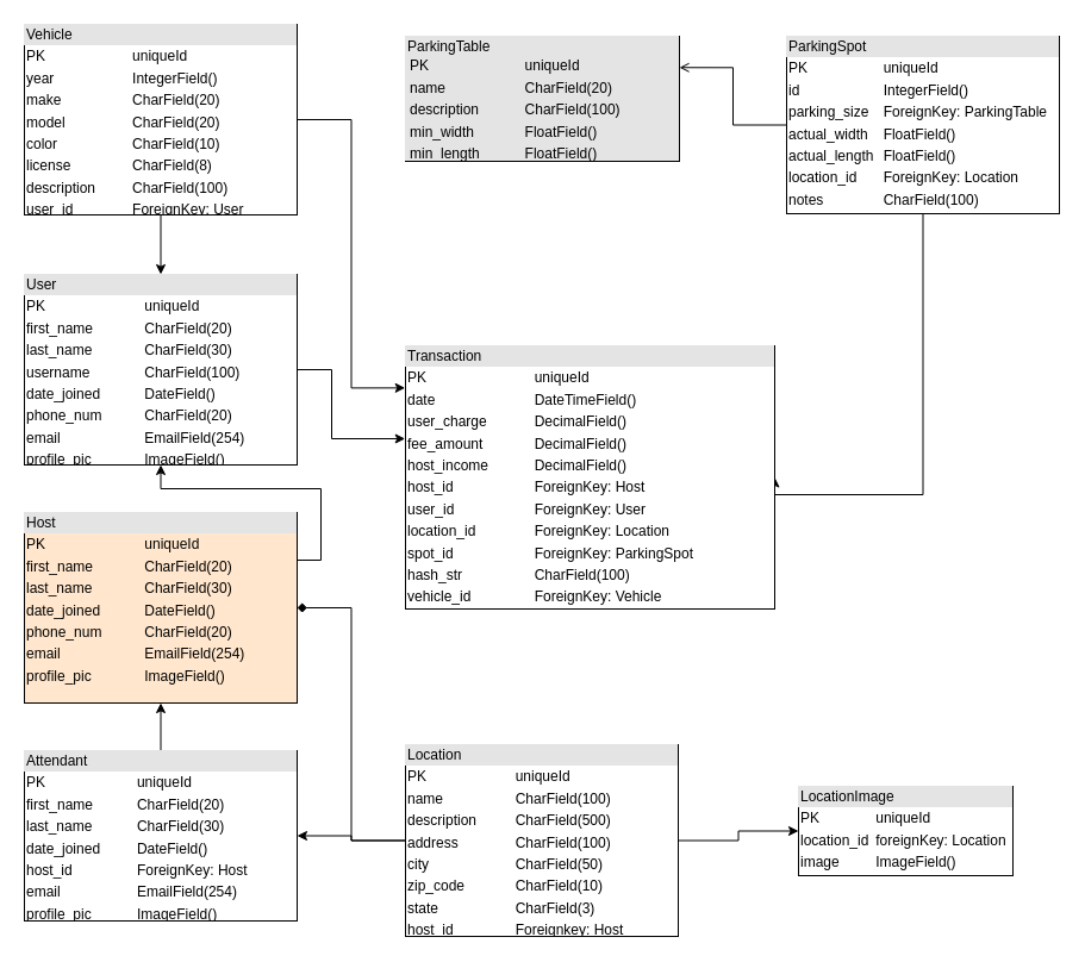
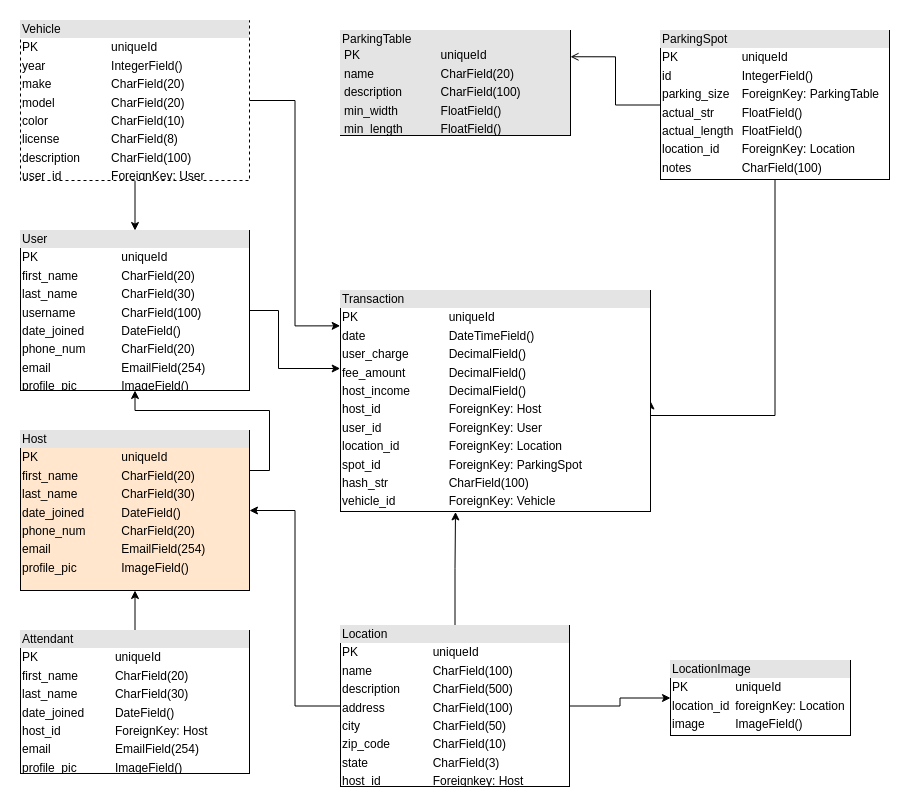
  <mxCell id="0" />
  <mxCell id="1" parent="0" />
  <mxCell id="2" value="&lt;div style=&quot;box-sizing: border-box ; width: 100% ; background: #e4e4e4 ; padding: 2px&quot;&gt;ParkingTable&lt;table cellpadding=&quot;2&quot; cellspacing=&quot;0&quot; style=&quot;font-size: 1em ; width: 100%&quot;&gt;&lt;tbody&gt;&lt;tr&gt;&lt;td&gt;PK&lt;/td&gt;&lt;td&gt;uniqueId&lt;/td&gt;&lt;/tr&gt;&lt;tr&gt;&lt;td&gt;name&lt;/td&gt;&lt;td&gt;CharField(20)&lt;/td&gt;&lt;/tr&gt;&lt;tr&gt;&lt;td&gt;description&lt;br&gt;&lt;/td&gt;&lt;td&gt;CharField(100)&lt;/td&gt;&lt;/tr&gt;&lt;tr&gt;&lt;td&gt;min_width&lt;/td&gt;&lt;td&gt;FloatField()&lt;/td&gt;&lt;/tr&gt;&lt;tr&gt;&lt;td&gt;min_length&lt;/td&gt;&lt;td&gt;FloatField()&lt;/td&gt;&lt;/tr&gt;&lt;/tbody&gt;&lt;/table&gt;&lt;/div&gt;" style="verticalAlign=top;align=left;overflow=fill;html=1;" vertex="1" parent="1"><mxGeometry x="340" y="30" width="230" height="105" as="geometry" /></mxCell>
  <mxCell id="3" value="&lt;div style=&quot;box-sizing: border-box ; width: 100% ; background: #e4e4e4 ; padding: 2px&quot;&gt;LocationImage&lt;/div&gt;&lt;table style=&quot;width: 100% ; font-size: 1em&quot; cellpadding=&quot;2&quot; cellspacing=&quot;0&quot;&gt;&lt;tbody&gt;&lt;tr&gt;&lt;td&gt;PK&lt;/td&gt;&lt;td&gt;uniqueId&lt;/td&gt;&lt;/tr&gt;&lt;tr&gt;&lt;td&gt;location_id&lt;/td&gt;&lt;td&gt;foreignKey: Location&lt;/td&gt;&lt;/tr&gt;&lt;tr&gt;&lt;td&gt;image&lt;/td&gt;&lt;td&gt;ImageField()&lt;/td&gt;&lt;/tr&gt;&lt;/tbody&gt;&lt;/table&gt;" style="verticalAlign=top;align=left;overflow=fill;html=1;" vertex="1" parent="1"><mxGeometry x="670" y="660" width="180" height="75" as="geometry" /></mxCell>
  <mxCell id="4" style="edgeStyle=orthogonalEdgeStyle;rounded=0;orthogonalLoop=1;jettySize=auto;html=1;entryX=-0.001;entryY=0.353;entryDx=0;entryDy=0;entryPerimeter=0;" edge="1" parent="1" source="5" target="20"><mxGeometry relative="1" as="geometry"><Array as="points"><mxPoint x="278" y="310" /><mxPoint x="278" y="368" /></Array></mxGeometry></mxCell>
  <mxCell id="5" value="&lt;div style=&quot;box-sizing: border-box ; width: 100% ; background: #e4e4e4 ; padding: 2px&quot;&gt;User&lt;/div&gt;&lt;table style=&quot;width: 100% ; font-size: 1em&quot; cellpadding=&quot;2&quot; cellspacing=&quot;0&quot;&gt;&lt;tbody&gt;&lt;tr&gt;&lt;td&gt;PK&lt;/td&gt;&lt;td&gt;uniqueId&lt;/td&gt;&lt;/tr&gt;&lt;tr&gt;&lt;td&gt;first_name&lt;/td&gt;&lt;td&gt;CharField(20)&lt;/td&gt;&lt;/tr&gt;&lt;tr&gt;&lt;td&gt;last_name&lt;/td&gt;&lt;td&gt;CharField(30)&lt;/td&gt;&lt;/tr&gt;&lt;tr&gt;&lt;td&gt;username&lt;/td&gt;&lt;td&gt;CharField(100)&lt;/td&gt;&lt;/tr&gt;&lt;tr&gt;&lt;td&gt;date_joined&lt;/td&gt;&lt;td&gt;DateField()&lt;/td&gt;&lt;/tr&gt;&lt;tr&gt;&lt;td&gt;phone_num&lt;/td&gt;&lt;td&gt;CharField(20)&lt;/td&gt;&lt;/tr&gt;&lt;tr&gt;&lt;td&gt;email&lt;/td&gt;&lt;td&gt;EmailField(254)&lt;/td&gt;&lt;/tr&gt;&lt;tr&gt;&lt;td&gt;profile_pic&lt;/td&gt;&lt;td&gt;ImageField()&lt;br&gt;&lt;/td&gt;&lt;/tr&gt;&lt;/tbody&gt;&lt;/table&gt;" style="verticalAlign=top;align=left;overflow=fill;html=1;" vertex="1" parent="1"><mxGeometry x="20" y="230" width="229" height="160" as="geometry" /></mxCell>
  <mxCell id="6" style="edgeStyle=orthogonalEdgeStyle;rounded=0;orthogonalLoop=1;jettySize=auto;html=1;exitX=1;exitY=0.25;exitDx=0;exitDy=0;" edge="1" parent="1" source="7" target="5"><mxGeometry relative="1" as="geometry" /></mxCell>
  <mxCell id="7" value="&lt;div style=&quot;box-sizing: border-box ; width: 100% ; background: #e4e4e4 ; padding: 2px&quot;&gt;Host&lt;/div&gt;&lt;table style=&quot;width: 100% ; font-size: 1em&quot; cellpadding=&quot;2&quot; cellspacing=&quot;0&quot;&gt;&lt;tbody&gt;&lt;tr&gt;&lt;td&gt;PK&lt;/td&gt;&lt;td&gt;uniqueId&lt;/td&gt;&lt;/tr&gt;&lt;tr&gt;&lt;td&gt;first_name&lt;/td&gt;&lt;td&gt;CharField(20)&lt;/td&gt;&lt;/tr&gt;&lt;tr&gt;&lt;td&gt;last_name&lt;/td&gt;&lt;td&gt;CharField(30)&lt;/td&gt;&lt;/tr&gt;&lt;tr&gt;&lt;td&gt;date_joined&lt;/td&gt;&lt;td&gt;DateField()&lt;/td&gt;&lt;/tr&gt;&lt;tr&gt;&lt;td&gt;phone_num&lt;/td&gt;&lt;td&gt;CharField(20)&lt;/td&gt;&lt;/tr&gt;&lt;tr&gt;&lt;td&gt;email&lt;/td&gt;&lt;td&gt;EmailField(254)&lt;/td&gt;&lt;/tr&gt;&lt;tr&gt;&lt;td&gt;profile_pic&lt;/td&gt;&lt;td&gt;ImageField()&lt;/td&gt;&lt;/tr&gt;&lt;/tbody&gt;&lt;/table&gt;" style="verticalAlign=top;align=left;overflow=fill;html=1;fillColor=#ffe6cc;" vertex="1" parent="1"><mxGeometry x="20" y="430" width="229" height="160" as="geometry" /></mxCell>
  <mxCell id="8" style="edgeStyle=orthogonalEdgeStyle;rounded=0;orthogonalLoop=1;jettySize=auto;html=1;entryX=0.5;entryY=1;entryDx=0;entryDy=0;" edge="1" parent="1" source="9" target="7"><mxGeometry relative="1" as="geometry" /></mxCell>
  <mxCell id="9" value="&lt;div style=&quot;box-sizing: border-box ; width: 100% ; background: #e4e4e4 ; padding: 2px&quot;&gt;Attendant&lt;/div&gt;&lt;table style=&quot;width: 100% ; font-size: 1em&quot; cellpadding=&quot;2&quot; cellspacing=&quot;0&quot;&gt;&lt;tbody&gt;&lt;tr&gt;&lt;td&gt;PK&lt;/td&gt;&lt;td&gt;uniqueId&lt;/td&gt;&lt;/tr&gt;&lt;tr&gt;&lt;td&gt;first_name&lt;/td&gt;&lt;td&gt;CharField(20)&lt;/td&gt;&lt;/tr&gt;&lt;tr&gt;&lt;td&gt;last_name&lt;/td&gt;&lt;td&gt;CharField(30)&lt;/td&gt;&lt;/tr&gt;&lt;tr&gt;&lt;td&gt;date_joined&lt;/td&gt;&lt;td&gt;DateField()&lt;/td&gt;&lt;/tr&gt;&lt;tr&gt;&lt;td&gt;host_id&lt;/td&gt;&lt;td&gt;ForeignKey: Host&lt;/td&gt;&lt;/tr&gt;&lt;tr&gt;&lt;td&gt;email&lt;/td&gt;&lt;td&gt;EmailField(254)&lt;/td&gt;&lt;/tr&gt;&lt;tr&gt;&lt;td&gt;profile_pic&lt;/td&gt;&lt;td&gt;ImageField()&lt;br&gt;&lt;/td&gt;&lt;/tr&gt;&lt;/tbody&gt;&lt;/table&gt;" style="verticalAlign=top;align=left;overflow=fill;html=1;" vertex="1" parent="1"><mxGeometry x="20" y="630" width="229" height="143" as="geometry" /></mxCell>
  <mxCell id="10" style="edgeStyle=orthogonalEdgeStyle;rounded=0;orthogonalLoop=1;jettySize=auto;html=1;entryX=0.5;entryY=0;entryDx=0;entryDy=0;" edge="1" parent="1" source="12" target="5"><mxGeometry relative="1" as="geometry" /></mxCell>
  <mxCell id="11" style="edgeStyle=orthogonalEdgeStyle;rounded=0;orthogonalLoop=1;jettySize=auto;html=1;entryX=-0.001;entryY=0.16;entryDx=0;entryDy=0;entryPerimeter=0;" edge="1" parent="1" source="12" target="20"><mxGeometry relative="1" as="geometry" /></mxCell>
- <mxCell id="12" value="&lt;div style=&quot;box-sizing: border-box ; width: 100% ; background: #e4e4e4 ; padding: 2px&quot;&gt;Vehicle&lt;/div&gt;&lt;table style=&quot;width: 100% ; font-size: 1em&quot; cellpadding=&quot;2&quot; cellspacing=&quot;0&quot;&gt;&lt;tbody&gt;&lt;tr&gt;&lt;td&gt;PK&lt;/td&gt;&lt;td&gt;uniqueId&lt;/td&gt;&lt;/tr&gt;&lt;tr&gt;&lt;td&gt;year&lt;/td&gt;&lt;td&gt;IntegerField()&lt;/td&gt;&lt;/tr&gt;&lt;tr&gt;&lt;td&gt;make&lt;/td&gt;&lt;td&gt;CharField(20)&lt;/td&gt;&lt;/tr&gt;&lt;tr&gt;&lt;td&gt;model&lt;/td&gt;&lt;td&gt;CharField(20)&lt;/td&gt;&lt;/tr&gt;&lt;tr&gt;&lt;td&gt;color&lt;/td&gt;&lt;td&gt;CharField(10)&lt;/td&gt;&lt;/tr&gt;&lt;tr&gt;&lt;td&gt;license&lt;/td&gt;&lt;td&gt;CharField(8)&lt;/td&gt;&lt;/tr&gt;&lt;tr&gt;&lt;td&gt;description&lt;/td&gt;&lt;td&gt;CharField(100)&lt;/td&gt;&lt;/tr&gt;&lt;tr&gt;&lt;td&gt;user_id&lt;/td&gt;&lt;td&gt;ForeignKey: User&lt;/td&gt;&lt;/tr&gt;&lt;/tbody&gt;&lt;/table&gt;" style="verticalAlign=top;align=left;overflow=fill;html=1;" vertex="1" parent="1"><mxGeometry x="20" y="20" width="229" height="160" as="geometry" /></mxCell>
- <mxCell id="13" style="edgeStyle=orthogonalEdgeStyle;rounded=0;orthogonalLoop=1;jettySize=auto;html=1;entryX=1;entryY=0.5;entryDx=0;entryDy=0;endArrow=diamond;" edge="1" parent="1" source="16" target="7"><mxGeometry relative="1" as="geometry" /></mxCell>
+ <mxCell id="12" value="&lt;div style=&quot;box-sizing: border-box ; width: 100% ; background: #e4e4e4 ; padding: 2px&quot;&gt;Vehicle&lt;/div&gt;&lt;table style=&quot;width: 100% ; font-size: 1em&quot; cellpadding=&quot;2&quot; cellspacing=&quot;0&quot;&gt;&lt;tbody&gt;&lt;tr&gt;&lt;td&gt;PK&lt;/td&gt;&lt;td&gt;uniqueId&lt;/td&gt;&lt;/tr&gt;&lt;tr&gt;&lt;td&gt;year&lt;/td&gt;&lt;td&gt;IntegerField()&lt;/td&gt;&lt;/tr&gt;&lt;tr&gt;&lt;td&gt;make&lt;/td&gt;&lt;td&gt;CharField(20)&lt;/td&gt;&lt;/tr&gt;&lt;tr&gt;&lt;td&gt;model&lt;/td&gt;&lt;td&gt;CharField(20)&lt;/td&gt;&lt;/tr&gt;&lt;tr&gt;&lt;td&gt;color&lt;/td&gt;&lt;td&gt;CharField(10)&lt;/td&gt;&lt;/tr&gt;&lt;tr&gt;&lt;td&gt;license&lt;/td&gt;&lt;td&gt;CharField(8)&lt;/td&gt;&lt;/tr&gt;&lt;tr&gt;&lt;td&gt;description&lt;/td&gt;&lt;td&gt;CharField(100)&lt;/td&gt;&lt;/tr&gt;&lt;tr&gt;&lt;td&gt;user_id&lt;/td&gt;&lt;td&gt;ForeignKey: User&lt;/td&gt;&lt;/tr&gt;&lt;/tbody&gt;&lt;/table&gt;" style="verticalAlign=top;align=left;overflow=fill;html=1;dashed=1;" vertex="1" parent="1"><mxGeometry x="20" y="20" width="229" height="160" as="geometry" /></mxCell>
+ <mxCell id="13" style="edgeStyle=orthogonalEdgeStyle;rounded=0;orthogonalLoop=1;jettySize=auto;html=1;entryX=1;entryY=0.5;entryDx=0;entryDy=0;" edge="1" parent="1" source="16" target="7"><mxGeometry relative="1" as="geometry" /></mxCell>
  <mxCell id="14" style="edgeStyle=orthogonalEdgeStyle;rounded=0;orthogonalLoop=1;jettySize=auto;html=1;entryX=0;entryY=0.5;entryDx=0;entryDy=0;" edge="1" parent="1" source="16" target="3"><mxGeometry relative="1" as="geometry" /></mxCell>
- <mxCell id="15" style="edgeStyle=orthogonalEdgeStyle;rounded=0;orthogonalLoop=1;jettySize=auto;html=1;" edge="1" parent="1" source="16" target="9"><mxGeometry relative="1" as="geometry" /></mxCell>
+ <mxCell id="15" style="edgeStyle=orthogonalEdgeStyle;rounded=0;orthogonalLoop=1;jettySize=auto;html=1;entryX=0.371;entryY=1.002;entryDx=0;entryDy=0;entryPerimeter=0;" edge="1" parent="1" source="16" target="20"><mxGeometry relative="1" as="geometry" /></mxCell>
  <mxCell id="16" value="&lt;div style=&quot;box-sizing: border-box ; width: 100% ; background: #e4e4e4 ; padding: 2px&quot;&gt;Location&lt;/div&gt;&lt;table style=&quot;width: 100% ; font-size: 1em&quot; cellpadding=&quot;2&quot; cellspacing=&quot;0&quot;&gt;&lt;tbody&gt;&lt;tr&gt;&lt;td&gt;PK&lt;/td&gt;&lt;td&gt;uniqueId&lt;/td&gt;&lt;/tr&gt;&lt;tr&gt;&lt;td&gt;name&lt;/td&gt;&lt;td&gt;CharField(100)&lt;/td&gt;&lt;/tr&gt;&lt;tr&gt;&lt;td&gt;description&lt;/td&gt;&lt;td&gt;CharField(500)&lt;/td&gt;&lt;/tr&gt;&lt;tr&gt;&lt;td&gt;address&lt;/td&gt;&lt;td&gt;CharField(100)&lt;/td&gt;&lt;/tr&gt;&lt;tr&gt;&lt;td&gt;city&lt;/td&gt;&lt;td&gt;CharField(50)&lt;/td&gt;&lt;/tr&gt;&lt;tr&gt;&lt;td&gt;zip_code&lt;/td&gt;&lt;td&gt;CharField(10)&lt;/td&gt;&lt;/tr&gt;&lt;tr&gt;&lt;td&gt;state&lt;/td&gt;&lt;td&gt;CharField(3)&lt;/td&gt;&lt;/tr&gt;&lt;tr&gt;&lt;td&gt;host_id&lt;/td&gt;&lt;td&gt;Foreignkey: Host&lt;/td&gt;&lt;/tr&gt;&lt;/tbody&gt;&lt;/table&gt;" style="verticalAlign=top;align=left;overflow=fill;html=1;" vertex="1" parent="1"><mxGeometry x="340" y="625" width="229" height="161" as="geometry" /></mxCell>
  <mxCell id="17" style="edgeStyle=orthogonalEdgeStyle;rounded=0;orthogonalLoop=1;jettySize=auto;html=1;entryX=1;entryY=0.25;entryDx=0;entryDy=0;endArrow=open;" edge="1" parent="1" source="19" target="2"><mxGeometry relative="1" as="geometry" /></mxCell>
  <mxCell id="18" style="edgeStyle=orthogonalEdgeStyle;rounded=0;orthogonalLoop=1;jettySize=auto;html=1;entryX=1;entryY=0.5;entryDx=0;entryDy=0;" edge="1" parent="1" source="19" target="20"><mxGeometry relative="1" as="geometry"><Array as="points"><mxPoint x="775" y="415" /></Array></mxGeometry></mxCell>
- <mxCell id="19" value="&lt;div style=&quot;box-sizing: border-box ; width: 100% ; background: #e4e4e4 ; padding: 2px&quot;&gt;ParkingSpot&lt;/div&gt;&lt;table style=&quot;width: 100% ; font-size: 1em&quot; cellpadding=&quot;2&quot; cellspacing=&quot;0&quot;&gt;&lt;tbody&gt;&lt;tr&gt;&lt;td&gt;PK&lt;/td&gt;&lt;td&gt;uniqueId&lt;/td&gt;&lt;/tr&gt;&lt;tr&gt;&lt;td&gt;id&lt;/td&gt;&lt;td&gt;IntegerField()&lt;/td&gt;&lt;/tr&gt;&lt;tr&gt;&lt;td&gt;parking_size&lt;/td&gt;&lt;td&gt;ForeignKey: ParkingTable&lt;/td&gt;&lt;/tr&gt;&lt;tr&gt;&lt;td&gt;actual_width&lt;/td&gt;&lt;td&gt;FloatField()&lt;/td&gt;&lt;/tr&gt;&lt;tr&gt;&lt;td&gt;actual_length&lt;br&gt;&lt;/td&gt;&lt;td&gt;FloatField()&lt;/td&gt;&lt;/tr&gt;&lt;tr&gt;&lt;td&gt;location_id&lt;/td&gt;&lt;td&gt;ForeignKey: Location&lt;/td&gt;&lt;/tr&gt;&lt;tr&gt;&lt;td&gt;notes&lt;/td&gt;&lt;td&gt;CharField(100)&lt;/td&gt;&lt;/tr&gt;&lt;/tbody&gt;&lt;/table&gt;" style="verticalAlign=top;align=left;overflow=fill;html=1;" vertex="1" parent="1"><mxGeometry x="660" y="30" width="229" height="149" as="geometry" /></mxCell>
+ <mxCell id="19" value="&lt;div style=&quot;box-sizing: border-box ; width: 100% ; background: #e4e4e4 ; padding: 2px&quot;&gt;ParkingSpot&lt;/div&gt;&lt;table style=&quot;width: 100% ; font-size: 1em&quot; cellpadding=&quot;2&quot; cellspacing=&quot;0&quot;&gt;&lt;tbody&gt;&lt;tr&gt;&lt;td&gt;PK&lt;/td&gt;&lt;td&gt;uniqueId&lt;/td&gt;&lt;/tr&gt;&lt;tr&gt;&lt;td&gt;id&lt;/td&gt;&lt;td&gt;IntegerField()&lt;/td&gt;&lt;/tr&gt;&lt;tr&gt;&lt;td&gt;parking_size&lt;/td&gt;&lt;td&gt;ForeignKey: ParkingTable&lt;/td&gt;&lt;/tr&gt;&lt;tr&gt;&lt;td&gt;actual_str&lt;/td&gt;&lt;td&gt;FloatField()&lt;/td&gt;&lt;/tr&gt;&lt;tr&gt;&lt;td&gt;actual_length&lt;br&gt;&lt;/td&gt;&lt;td&gt;FloatField()&lt;/td&gt;&lt;/tr&gt;&lt;tr&gt;&lt;td&gt;location_id&lt;/td&gt;&lt;td&gt;ForeignKey: Location&lt;/td&gt;&lt;/tr&gt;&lt;tr&gt;&lt;td&gt;notes&lt;/td&gt;&lt;td&gt;CharField(100)&lt;/td&gt;&lt;/tr&gt;&lt;/tbody&gt;&lt;/table&gt;" style="verticalAlign=top;align=left;overflow=fill;html=1;" vertex="1" parent="1"><mxGeometry x="660" y="30" width="229" height="149" as="geometry" /></mxCell>
  <mxCell id="20" value="&lt;div style=&quot;box-sizing: border-box ; width: 100% ; background: #e4e4e4 ; padding: 2px&quot;&gt;Transaction&lt;/div&gt;&lt;table style=&quot;width: 100% ; font-size: 1em&quot; cellpadding=&quot;2&quot; cellspacing=&quot;0&quot;&gt;&lt;tbody&gt;&lt;tr&gt;&lt;td&gt;PK&lt;/td&gt;&lt;td&gt;uniqueId&lt;/td&gt;&lt;/tr&gt;&lt;tr&gt;&lt;td&gt;date&lt;/td&gt;&lt;td&gt;DateTimeField()&lt;/td&gt;&lt;/tr&gt;&lt;tr&gt;&lt;td&gt;user_charge&lt;/td&gt;&lt;td&gt;DecimalField()&lt;/td&gt;&lt;/tr&gt;&lt;tr&gt;&lt;td&gt;fee_amount&lt;/td&gt;&lt;td&gt;DecimalField()&lt;/td&gt;&lt;/tr&gt;&lt;tr&gt;&lt;td&gt;host_income&lt;br&gt;&lt;/td&gt;&lt;td&gt;DecimalField()&lt;/td&gt;&lt;/tr&gt;&lt;tr&gt;&lt;td&gt;host_id&lt;/td&gt;&lt;td&gt;ForeignKey: Host&lt;/td&gt;&lt;/tr&gt;&lt;tr&gt;&lt;td&gt;user_id&lt;/td&gt;&lt;td&gt;ForeignKey: User&lt;/td&gt;&lt;/tr&gt;&lt;tr&gt;&lt;td&gt;location_id&lt;/td&gt;&lt;td&gt;ForeignKey: Location&lt;br&gt;&lt;/td&gt;&lt;/tr&gt;&lt;tr&gt;&lt;td&gt;spot_id&lt;/td&gt;&lt;td&gt;ForeignKey: ParkingSpot&lt;br&gt;&lt;/td&gt;&lt;/tr&gt;&lt;tr&gt;&lt;td&gt;hash_str&lt;/td&gt;&lt;td&gt;CharField(100)&lt;/td&gt;&lt;/tr&gt;&lt;tr&gt;&lt;td&gt;vehicle_id&lt;/td&gt;&lt;td&gt;ForeignKey: Vehicle&lt;/td&gt;&lt;/tr&gt;&lt;/tbody&gt;&lt;/table&gt;" style="verticalAlign=top;align=left;overflow=fill;html=1;" vertex="1" parent="1"><mxGeometry x="340" y="290" width="310" height="221" as="geometry" /></mxCell>
